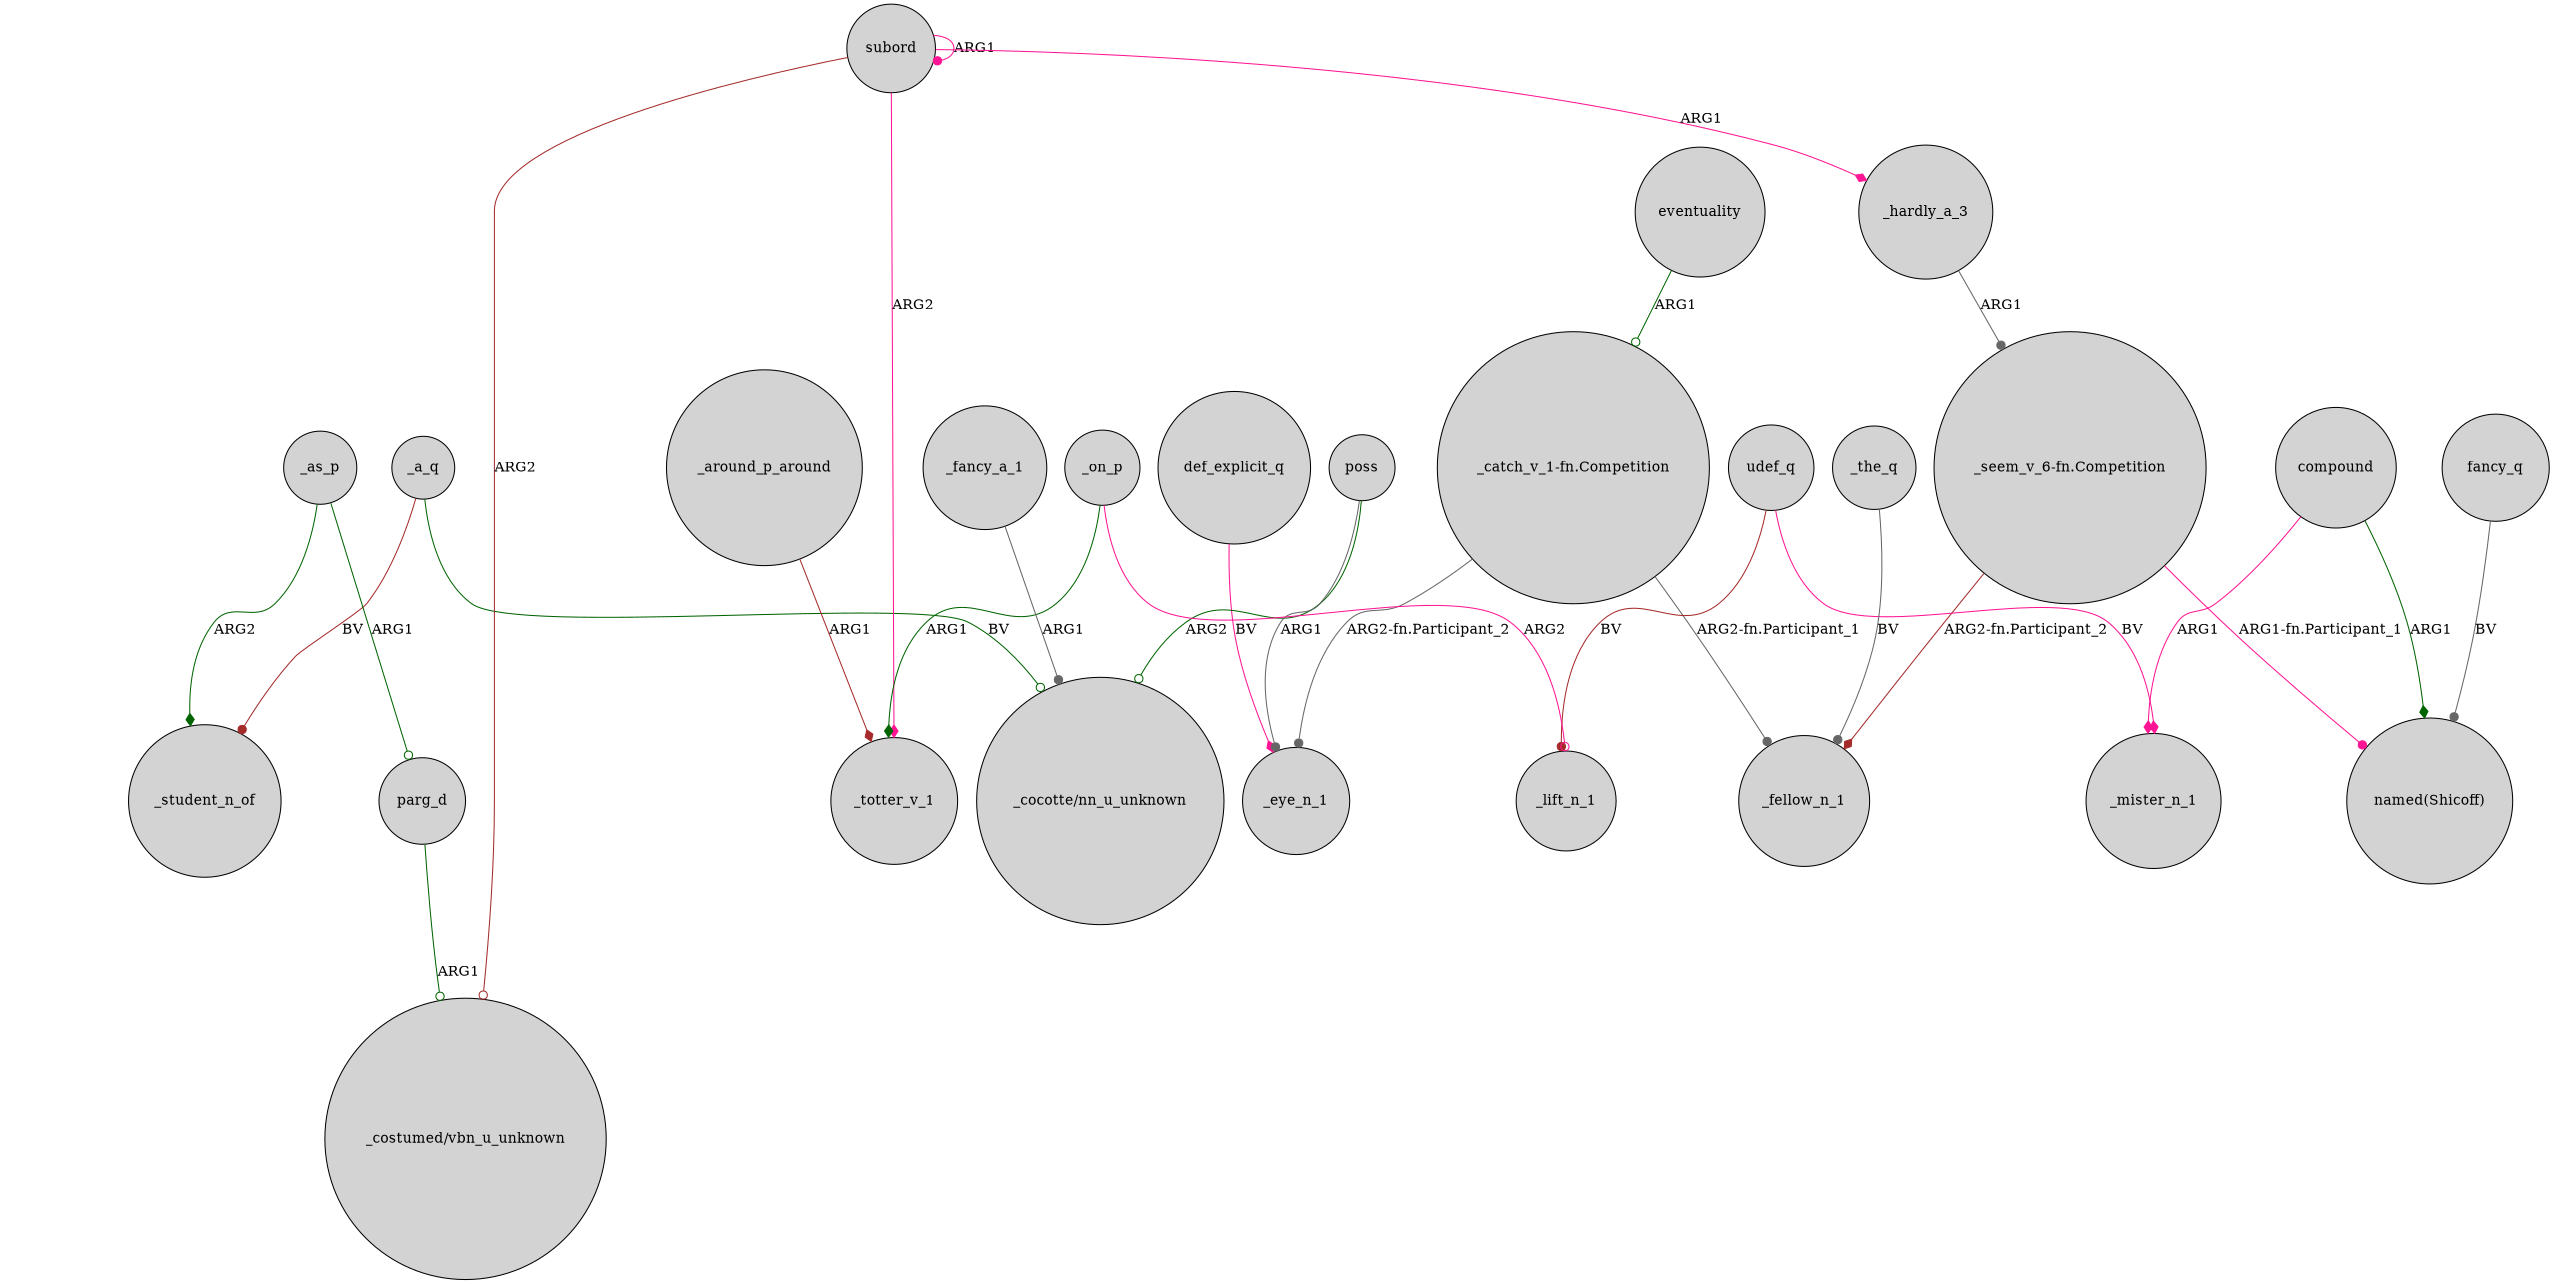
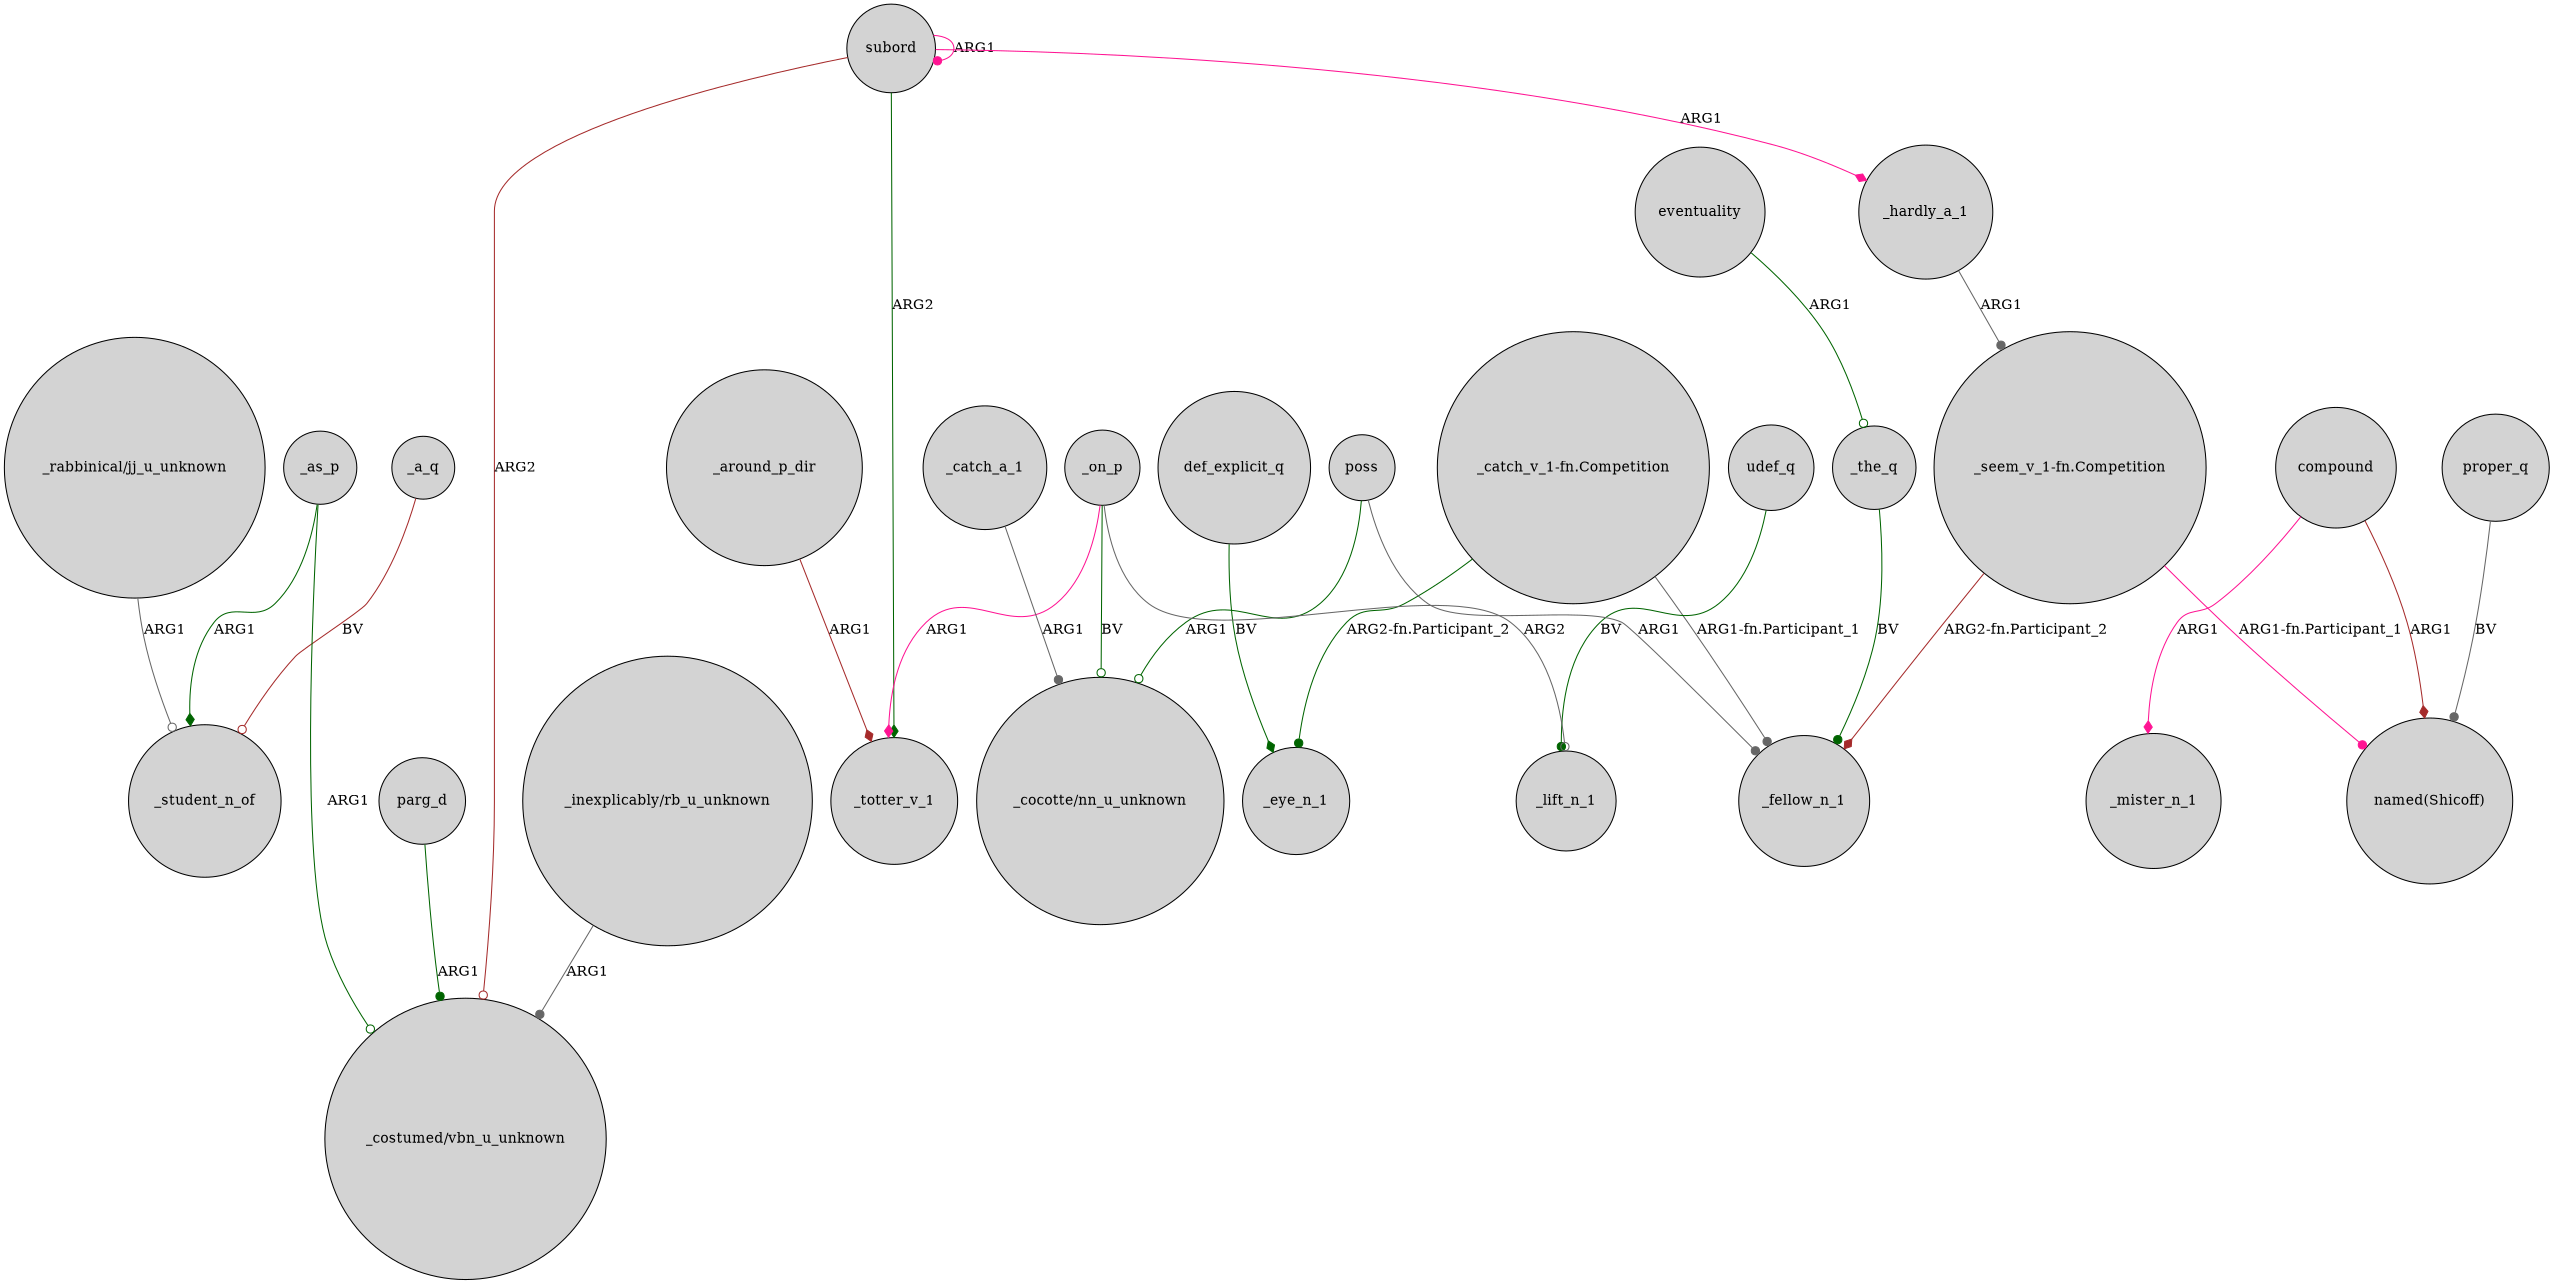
  digraph {
    node [shape=circle style=filled]
    edge [arrowhead=dot color=darkgreen]
    _a_q
    _student_n_of
    "_cocotte/nn_u_unknown"
    compound
    _mister_n_1
    "named(Shicoff)"
-   _around_p_dir [label=_around_p_around]
+   _around_p_dir
    _totter_v_1
    def_explicit_q
    _eye_n_1
    "_catch_v_1-fn.Competition"
    _fellow_n_1
    parg_d
    "_costumed/vbn_u_unknown"
    subord
-   _hardly_a_1 [label=_hardly_a_3]
-   "_seem_v_1-fn.Competition" [label="_seem_v_6-fn.Competition"]
+   _hardly_a_1
+   "_seem_v_1-fn.Competition"
    udef_q
    _lift_n_1
    _as_p
-   proper_q [label=fancy_q]
+   proper_q
    poss
    _the_q
    _on_p
+   "_rabbinical/jj_u_unknown"
+   "_inexplicably/rb_u_unknown"
    eventuality
-   _fancy_a_1
-   _a_q -> _student_n_of [color=brown label=BV]
-   _a_q -> "_cocotte/nn_u_unknown" [arrowhead=odot label=BV]
+   _fancy_a_1 [label=_catch_a_1]
+   _a_q -> _student_n_of [arrowhead=odot color=brown label=BV]
+   _on_p -> "_cocotte/nn_u_unknown" [arrowhead=odot label=BV]
    compound -> _mister_n_1 [arrowhead=diamond color=deeppink label=ARG1]
-   compound -> "named(Shicoff)" [arrowhead=diamond label=ARG1]
+   compound -> "named(Shicoff)" [arrowhead=diamond color=brown label=ARG1]
    _around_p_dir -> _totter_v_1 [arrowhead=diamond color=brown label=ARG1]
-   def_explicit_q -> _eye_n_1 [arrowhead=diamond color=deeppink label=BV]
-   "_catch_v_1-fn.Competition" -> _eye_n_1 [color=gray40 label="ARG2-fn.Participant_2"]
-   "_catch_v_1-fn.Competition" -> _fellow_n_1 [color=gray40 label="ARG2-fn.Participant_1"]
-   parg_d -> "_costumed/vbn_u_unknown" [arrowhead=odot label=ARG1]
-   subord -> _totter_v_1 [arrowhead=diamond color=deeppink label=ARG2]
+   def_explicit_q -> _eye_n_1 [arrowhead=diamond label=BV]
+   "_catch_v_1-fn.Competition" -> _eye_n_1 [label="ARG2-fn.Participant_2"]
+   "_catch_v_1-fn.Competition" -> _fellow_n_1 [color=gray40 label="ARG1-fn.Participant_1"]
+   parg_d -> "_costumed/vbn_u_unknown" [label=ARG1]
+   subord -> _totter_v_1 [arrowhead=diamond label=ARG2]
    subord -> "_costumed/vbn_u_unknown" [arrowhead=odot color=brown label=ARG2]
    subord -> subord [color=deeppink label=ARG1]
    subord -> _hardly_a_1 [arrowhead=diamond color=deeppink label=ARG1]
    _hardly_a_1 -> "_seem_v_1-fn.Competition" [color=gray40 label=ARG1]
    "_seem_v_1-fn.Competition" -> "named(Shicoff)" [color=deeppink label="ARG1-fn.Participant_1"]
    "_seem_v_1-fn.Competition" -> _fellow_n_1 [arrowhead=diamond color=brown label="ARG2-fn.Participant_2"]
-   udef_q -> _mister_n_1 [arrowhead=diamond color=deeppink label=BV]
-   udef_q -> _lift_n_1 [color=brown label=BV]
-   _as_p -> _student_n_of [arrowhead=diamond label=ARG2]
-   _as_p -> parg_d [arrowhead=odot label=ARG1]
+   udef_q -> _lift_n_1 [label=BV]
+   _as_p -> _student_n_of [arrowhead=diamond label=ARG1]
+   _as_p -> "_costumed/vbn_u_unknown" [arrowhead=odot label=ARG1]
    proper_q -> "named(Shicoff)" [color=gray40 label=BV]
-   poss -> "_cocotte/nn_u_unknown" [arrowhead=odot label=ARG2]
-   poss -> _eye_n_1 [color=gray40 label=ARG1]
-   _the_q -> _fellow_n_1 [color=gray40 label=BV]
-   _on_p -> _totter_v_1 [arrowhead=diamond label=ARG1]
-   _on_p -> _lift_n_1 [arrowhead=odot color=deeppink label=ARG2]
-   eventuality -> "_catch_v_1-fn.Competition" [arrowhead=odot label=ARG1]
+   poss -> "_cocotte/nn_u_unknown" [arrowhead=odot label=ARG1]
+   poss -> _fellow_n_1 [color=gray40 label=ARG1]
+   _the_q -> _fellow_n_1 [label=BV]
+   _on_p -> _totter_v_1 [arrowhead=diamond color=deeppink label=ARG1]
+   _on_p -> _lift_n_1 [arrowhead=odot color=gray40 label=ARG2]
+   "_rabbinical/jj_u_unknown" -> _student_n_of [arrowhead=odot color=gray40 label=ARG1]
+   "_inexplicably/rb_u_unknown" -> "_costumed/vbn_u_unknown" [color=gray40 label=ARG1]
+   eventuality -> _the_q [arrowhead=odot label=ARG1]
    _fancy_a_1 -> "_cocotte/nn_u_unknown" [color=gray40 label=ARG1]
  }
